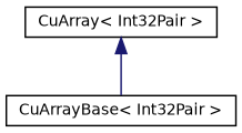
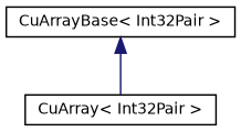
  digraph {
    rankdir=TB
    node [color=black fillcolor=white fontname=Helvetica fontsize=10 shape=record style=filled]
    n1 [height=0.2 label="CuArrayBase\< Int32Pair \>" width=0.4]
    n2 [height=0.2 label="CuArray\< Int32Pair \>" width=0.4]
-   n2 -> n1 [color=midnightblue dir=back fontname=Helvetica fontsize=10 labelfontname=Helvetica labelfontsize=10 style=solid]
+   n1 -> n2 [color=midnightblue dir=back fontname=Helvetica fontsize=10 labelfontname=Helvetica labelfontsize=10 style=solid]
  }
